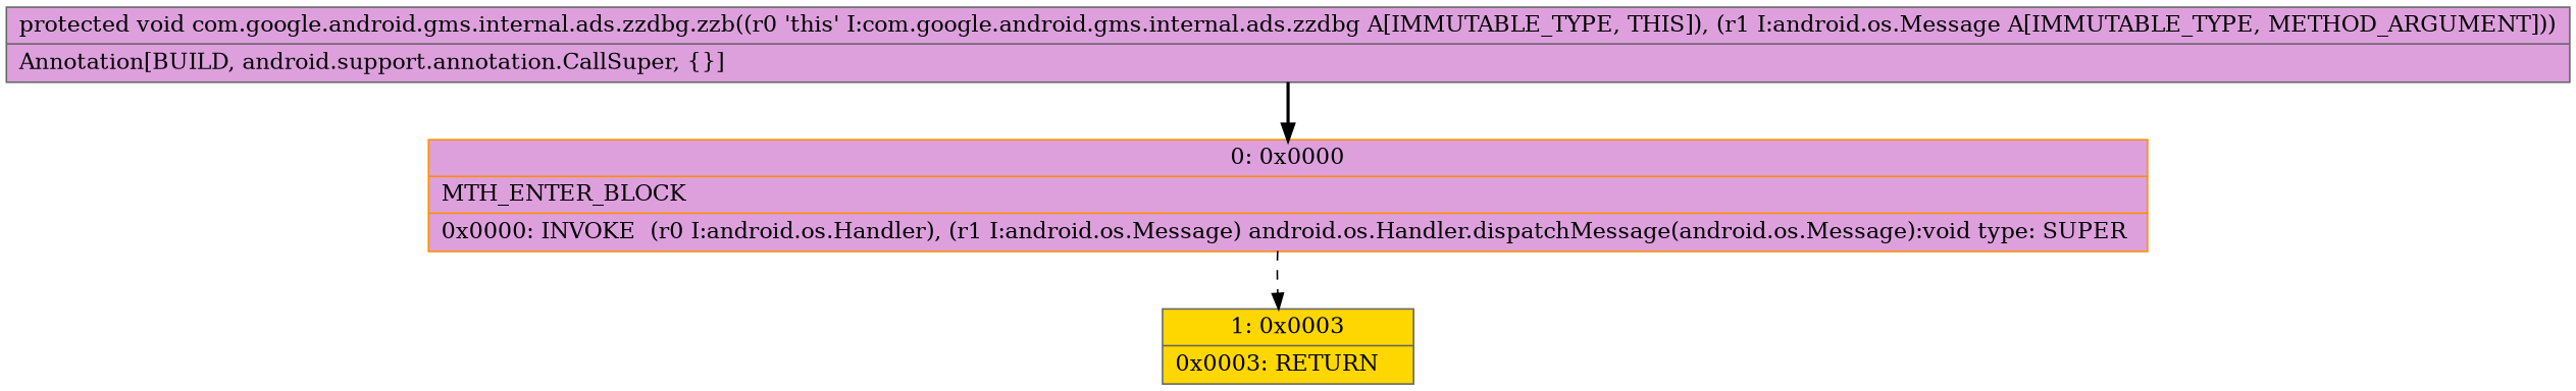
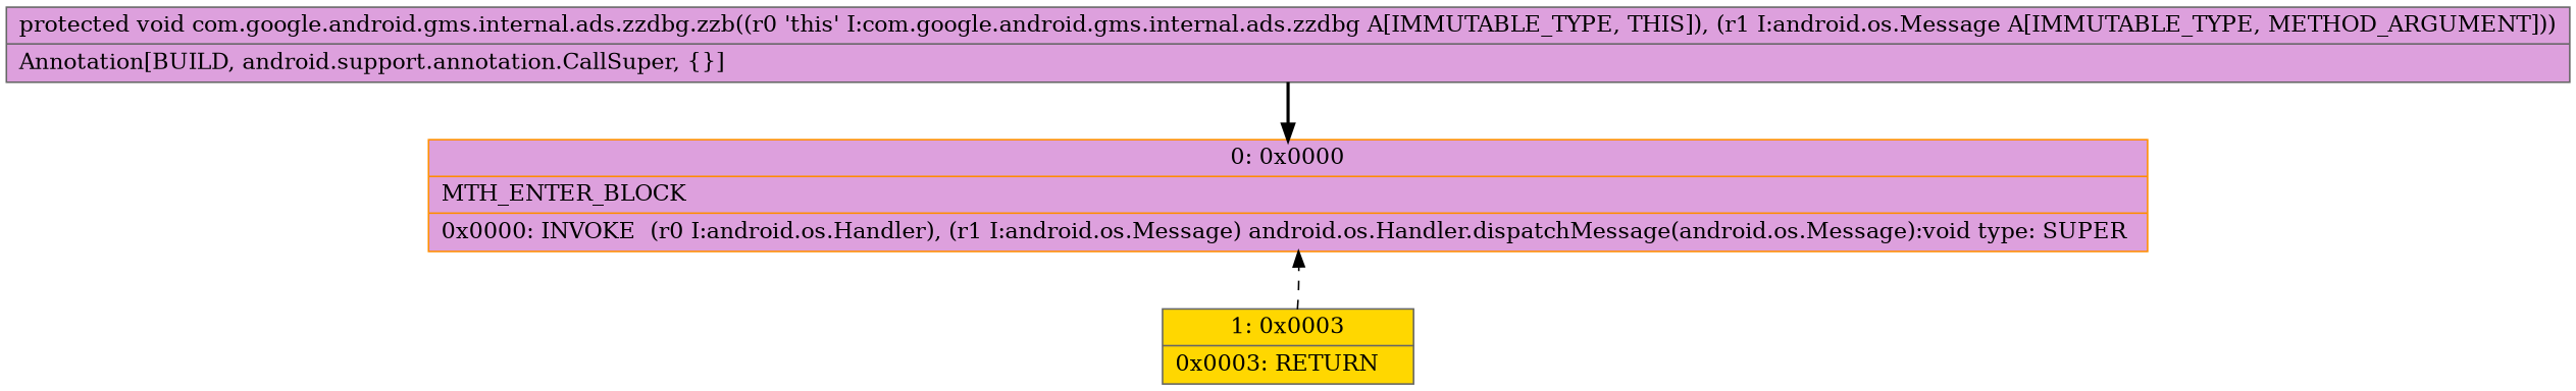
  digraph {
    node [shape=record style=filled fillcolor=plum color=gray40]
    edge [color=black]
    n1 [label="{0\:\ 0x0000|MTH_ENTER_BLOCK\l|0x0000: INVOKE  (r0 I:android.os.Handler), (r1 I:android.os.Message) android.os.Handler.dispatchMessage(android.os.Message):void type: SUPER \l}" color=darkorange]
    n2 [label="{1\:\ 0x0003|0x0003: RETURN   \l}" fillcolor=gold]
    n3 [label="{protected void com.google.android.gms.internal.ads.zzdbg.zzb((r0 'this' I:com.google.android.gms.internal.ads.zzdbg A[IMMUTABLE_TYPE, THIS]), (r1 I:android.os.Message A[IMMUTABLE_TYPE, METHOD_ARGUMENT]))  | Annotation[BUILD, android.support.annotation.CallSuper, \{\}]\l}"]
-   n1 -> n2 [style=dashed]
+   n2 -> n1 [style=dashed]
    n3 -> n1 [style=bold]
  }
